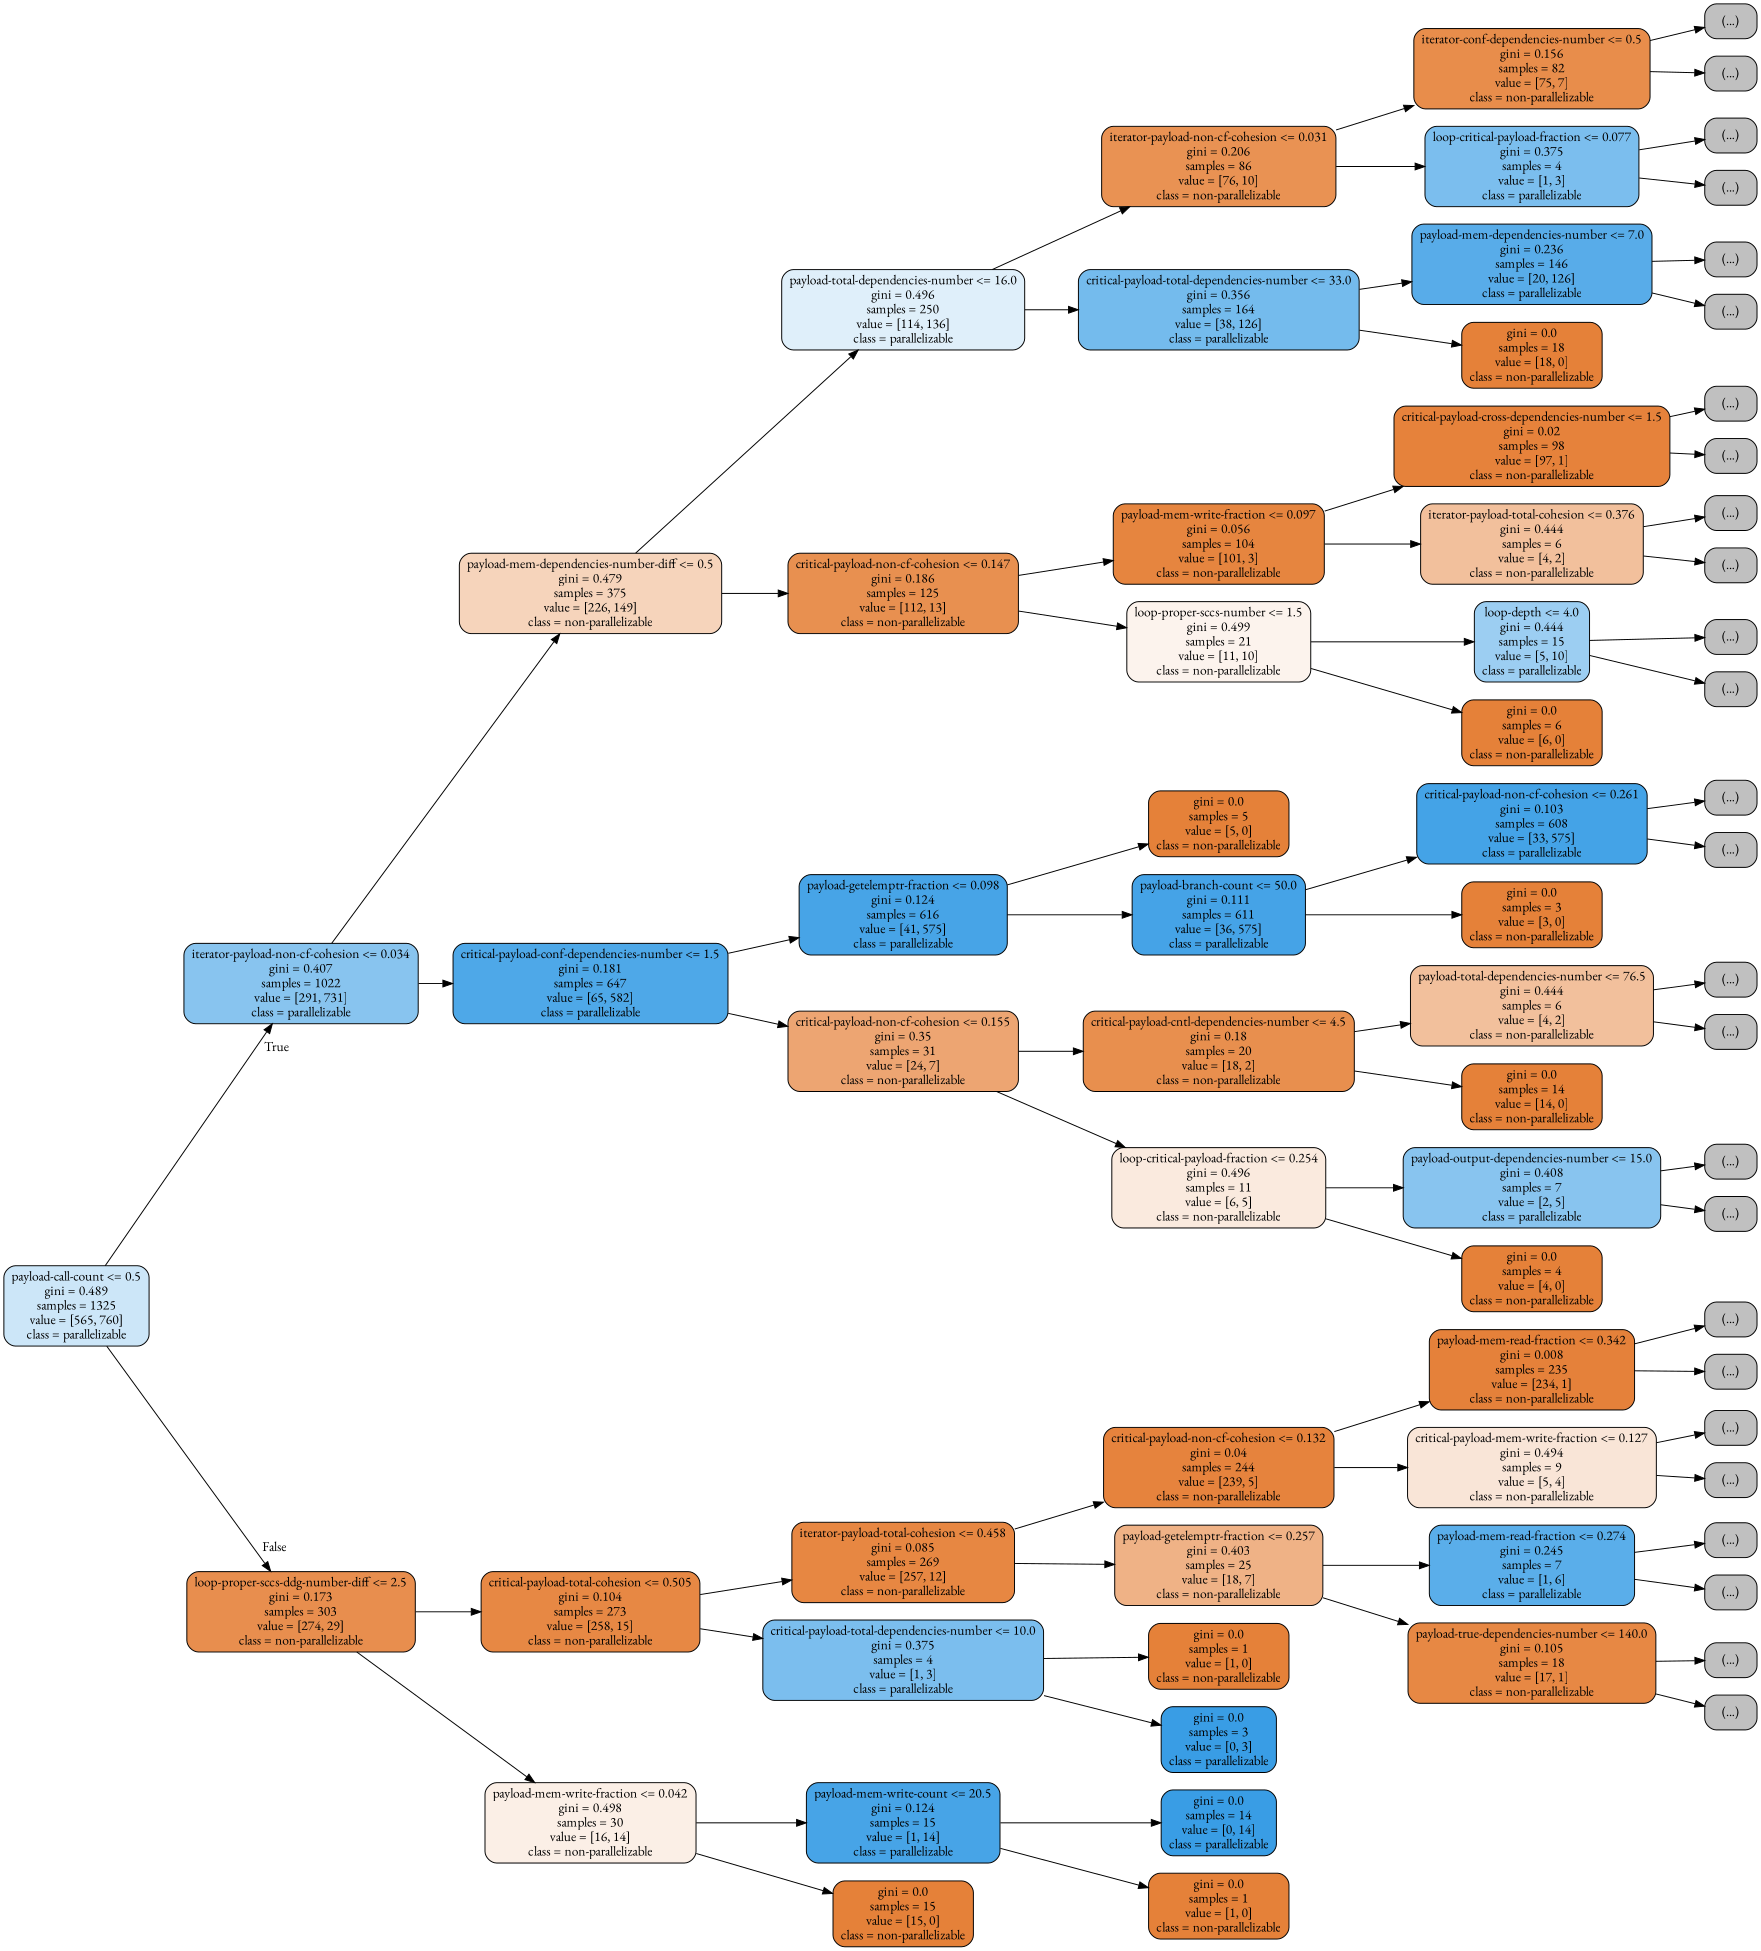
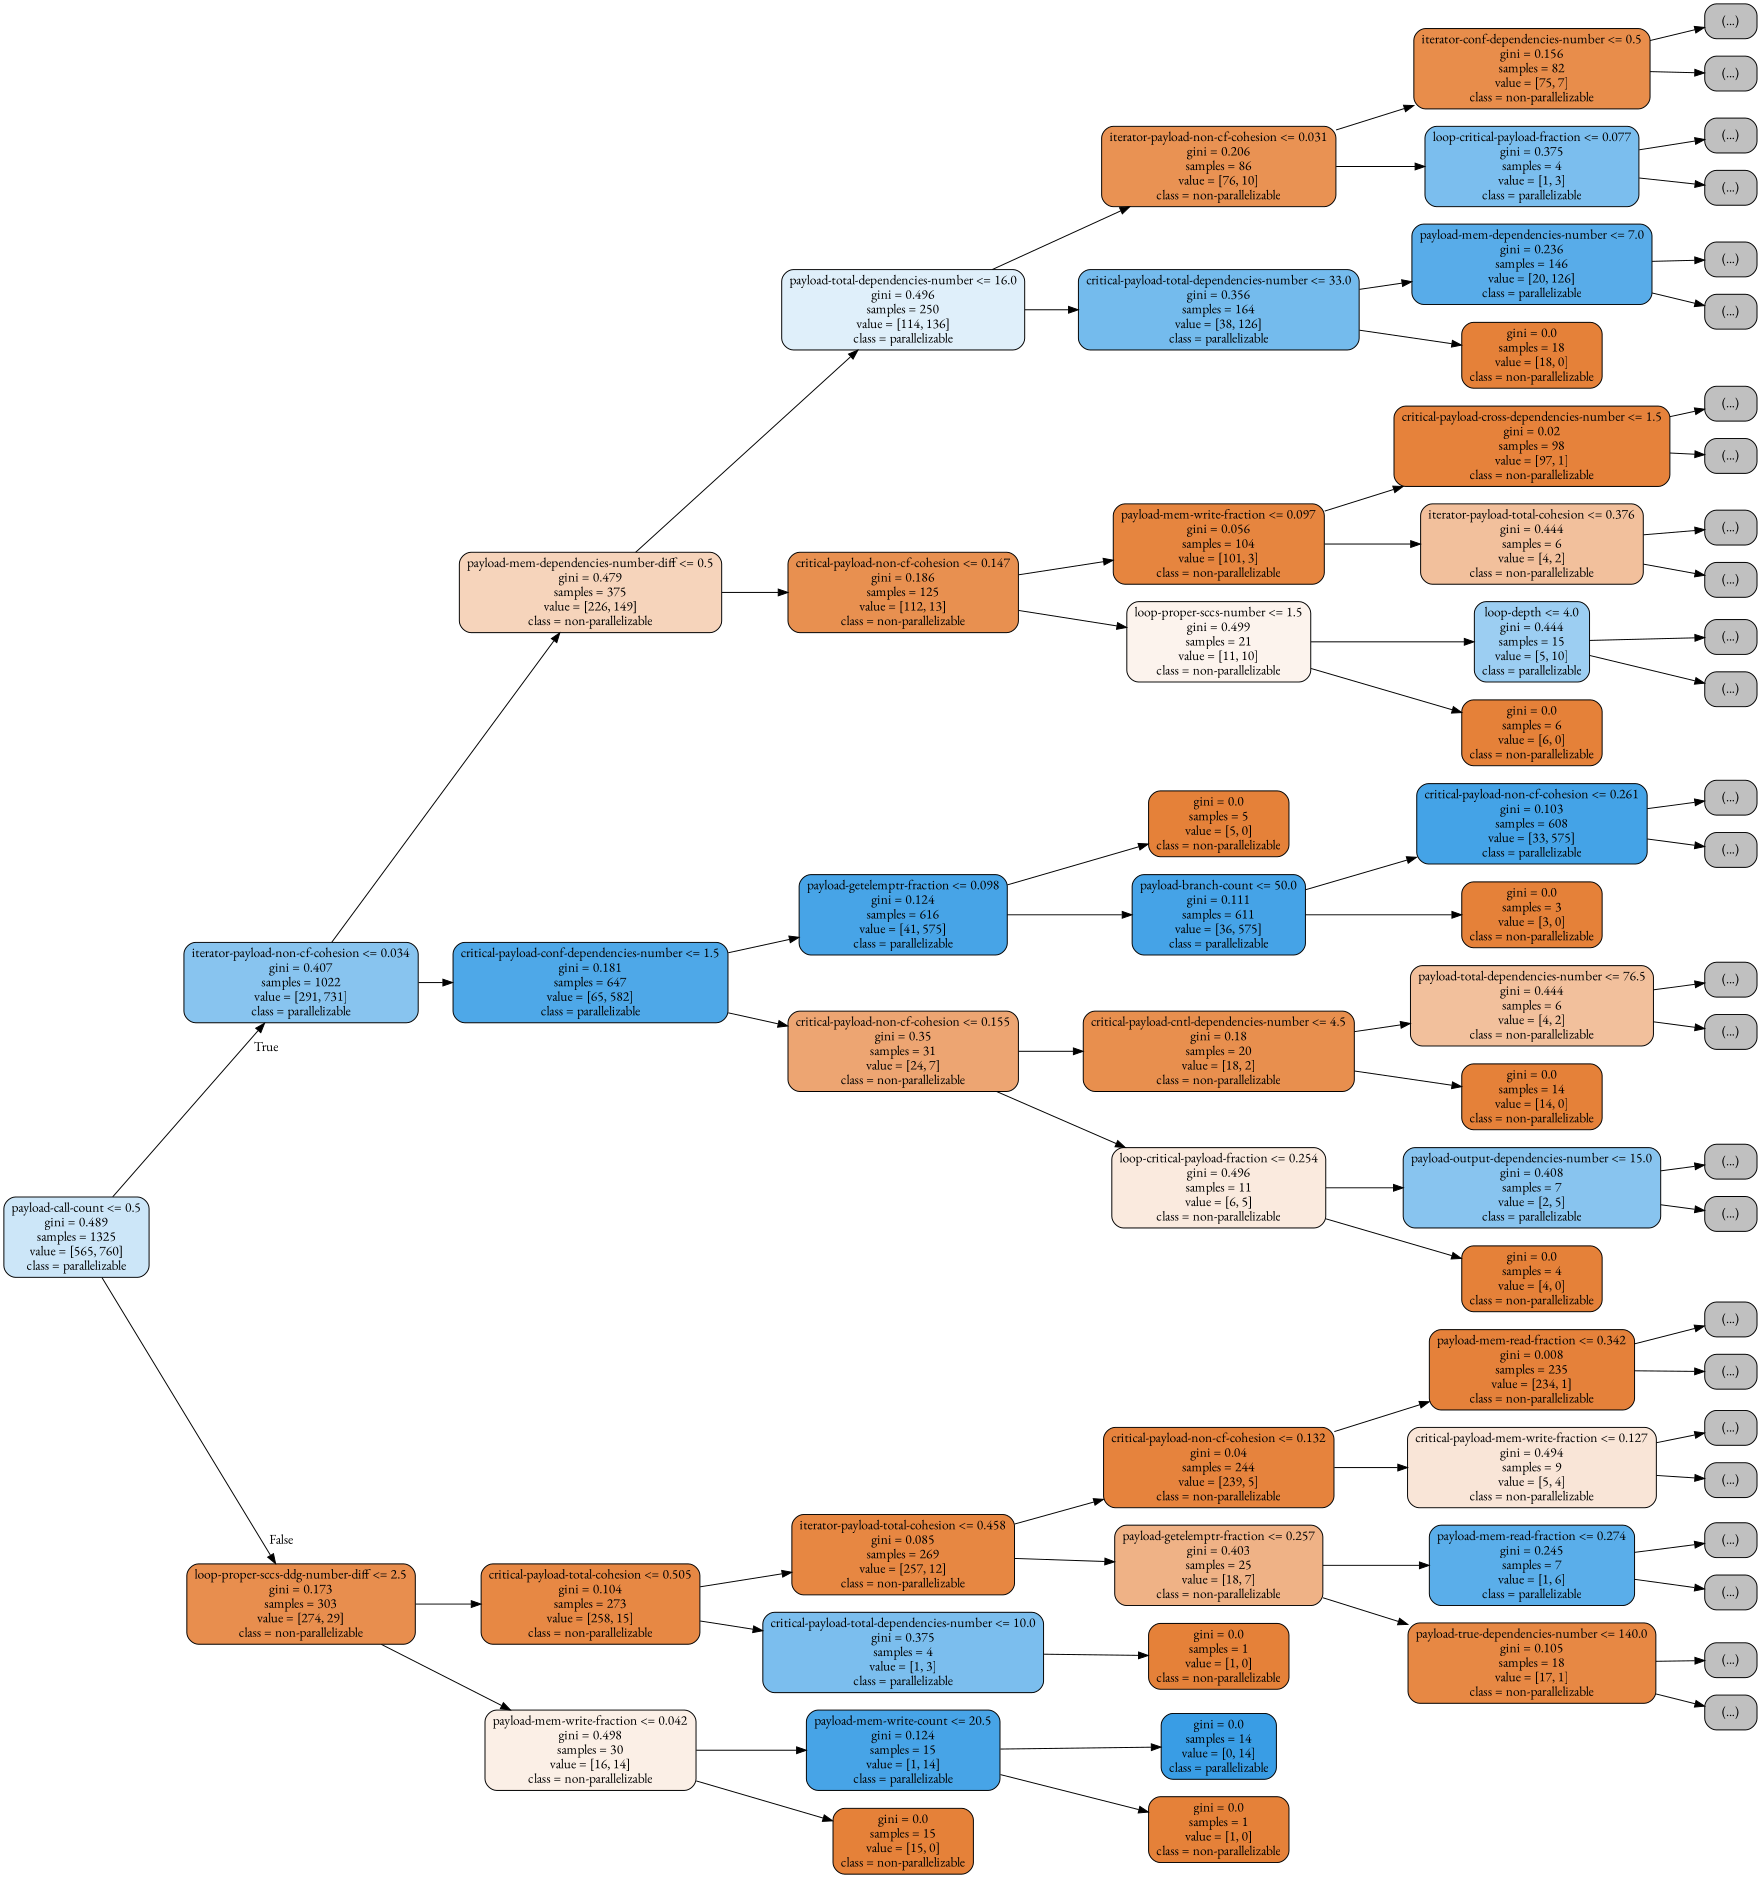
  digraph {
    rankdir=LR
    fontname="EB Garamond"
    node [color=black fillcolor="#C0C0C0" fontname="EB Garamond" shape=box style="filled, rounded"]
    edge [fontname="EB Garamond"]
    n1 [fillcolor="#399de541" label="payload-call-count <= 0.5\ngini = 0.489\nsamples = 1325\nvalue = [565, 760]\nclass = parallelizable"]
    n2 [fillcolor="#399de599" label="iterator-payload-non-cf-cohesion <= 0.034\ngini = 0.407\nsamples = 1022\nvalue = [291, 731]\nclass = parallelizable"]
    n3 [fillcolor="#e58139e4" label="loop-proper-sccs-ddg-number-diff <= 2.5\ngini = 0.173\nsamples = 303\nvalue = [274, 29]\nclass = non-parallelizable"]
    n4 [fillcolor="#e5813957" label="payload-mem-dependencies-number-diff <= 0.5\ngini = 0.479\nsamples = 375\nvalue = [226, 149]\nclass = non-parallelizable"]
    n5 [fillcolor="#399de5e3" label="critical-payload-conf-dependencies-number <= 1.5\ngini = 0.181\nsamples = 647\nvalue = [65, 582]\nclass = parallelizable"]
    n6 [fillcolor="#399de529" label="payload-total-dependencies-number <= 16.0\ngini = 0.496\nsamples = 250\nvalue = [114, 136]\nclass = parallelizable"]
    n7 [fillcolor="#e58139e1" label="critical-payload-non-cf-cohesion <= 0.147\ngini = 0.186\nsamples = 125\nvalue = [112, 13]\nclass = non-parallelizable"]
    n8 [fillcolor="#e58139dd" label="iterator-payload-non-cf-cohesion <= 0.031\ngini = 0.206\nsamples = 86\nvalue = [76, 10]\nclass = non-parallelizable"]
    n9 [fillcolor="#399de5b2" label="critical-payload-total-dependencies-number <= 33.0\ngini = 0.356\nsamples = 164\nvalue = [38, 126]\nclass = parallelizable"]
    n10 [fillcolor="#e58139e7" label="iterator-conf-dependencies-number <= 0.5\ngini = 0.156\nsamples = 82\nvalue = [75, 7]\nclass = non-parallelizable"]
    n11 [fillcolor="#399de5aa" label="loop-critical-payload-fraction <= 0.077\ngini = 0.375\nsamples = 4\nvalue = [1, 3]\nclass = parallelizable"]
    n12 [label="(...)"]
    n13 [label="(...)"]
    n14 [label="(...)"]
    n15 [label="(...)"]
    n16 [fillcolor="#399de5d7" label="payload-mem-dependencies-number <= 7.0\ngini = 0.236\nsamples = 146\nvalue = [20, 126]\nclass = parallelizable"]
    n17 [fillcolor="#e58139ff" label="gini = 0.0\nsamples = 18\nvalue = [18, 0]\nclass = non-parallelizable"]
    n18 [label="(...)"]
    n19 [label="(...)"]
    n20 [fillcolor="#e58139f7" label="payload-mem-write-fraction <= 0.097\ngini = 0.056\nsamples = 104\nvalue = [101, 3]\nclass = non-parallelizable"]
    n21 [fillcolor="#e5813917" label="loop-proper-sccs-number <= 1.5\ngini = 0.499\nsamples = 21\nvalue = [11, 10]\nclass = non-parallelizable"]
    n22 [fillcolor="#e58139fc" label="critical-payload-cross-dependencies-number <= 1.5\ngini = 0.02\nsamples = 98\nvalue = [97, 1]\nclass = non-parallelizable"]
    n23 [fillcolor="#e581397f" label="iterator-payload-total-cohesion <= 0.376\ngini = 0.444\nsamples = 6\nvalue = [4, 2]\nclass = non-parallelizable"]
    n24 [label="(...)"]
    n25 [label="(...)"]
    n26 [label="(...)"]
    n27 [label="(...)"]
    n28 [fillcolor="#399de57f" label="loop-depth <= 4.0\ngini = 0.444\nsamples = 15\nvalue = [5, 10]\nclass = parallelizable"]
    n29 [fillcolor="#e58139ff" label="gini = 0.0\nsamples = 6\nvalue = [6, 0]\nclass = non-parallelizable"]
    n30 [label="(...)"]
    n31 [label="(...)"]
    n32 [fillcolor="#399de5ed" label="payload-getelemptr-fraction <= 0.098\ngini = 0.124\nsamples = 616\nvalue = [41, 575]\nclass = parallelizable"]
    n33 [fillcolor="#e58139b5" label="critical-payload-non-cf-cohesion <= 0.155\ngini = 0.35\nsamples = 31\nvalue = [24, 7]\nclass = non-parallelizable"]
    n34 [fillcolor="#e58139ff" label="gini = 0.0\nsamples = 5\nvalue = [5, 0]\nclass = non-parallelizable"]
    n35 [fillcolor="#399de5ef" label="payload-branch-count <= 50.0\ngini = 0.111\nsamples = 611\nvalue = [36, 575]\nclass = parallelizable"]
    n36 [fillcolor="#399de5f0" label="critical-payload-non-cf-cohesion <= 0.261\ngini = 0.103\nsamples = 608\nvalue = [33, 575]\nclass = parallelizable"]
    n37 [fillcolor="#e58139ff" label="gini = 0.0\nsamples = 3\nvalue = [3, 0]\nclass = non-parallelizable"]
    n38 [label="(...)"]
    n39 [label="(...)"]
    n40 [fillcolor="#e58139e3" label="critical-payload-cntl-dependencies-number <= 4.5\ngini = 0.18\nsamples = 20\nvalue = [18, 2]\nclass = non-parallelizable"]
    n41 [fillcolor="#e581392a" label="loop-critical-payload-fraction <= 0.254\ngini = 0.496\nsamples = 11\nvalue = [6, 5]\nclass = non-parallelizable"]
    n42 [fillcolor="#e581397f" label="payload-total-dependencies-number <= 76.5\ngini = 0.444\nsamples = 6\nvalue = [4, 2]\nclass = non-parallelizable"]
    n43 [fillcolor="#e58139ff" label="gini = 0.0\nsamples = 14\nvalue = [14, 0]\nclass = non-parallelizable"]
    n44 [label="(...)"]
    n45 [label="(...)"]
    n46 [fillcolor="#399de599" label="payload-output-dependencies-number <= 15.0\ngini = 0.408\nsamples = 7\nvalue = [2, 5]\nclass = parallelizable"]
    n47 [fillcolor="#e58139ff" label="gini = 0.0\nsamples = 4\nvalue = [4, 0]\nclass = non-parallelizable"]
    n48 [label="(...)"]
    n49 [label="(...)"]
    n50 [fillcolor="#e58139f0" label="critical-payload-total-cohesion <= 0.505\ngini = 0.104\nsamples = 273\nvalue = [258, 15]\nclass = non-parallelizable"]
    n51 [fillcolor="#e5813920" label="payload-mem-write-fraction <= 0.042\ngini = 0.498\nsamples = 30\nvalue = [16, 14]\nclass = non-parallelizable"]
    n52 [fillcolor="#e58139f3" label="iterator-payload-total-cohesion <= 0.458\ngini = 0.085\nsamples = 269\nvalue = [257, 12]\nclass = non-parallelizable"]
    n53 [fillcolor="#399de5aa" label="critical-payload-total-dependencies-number <= 10.0\ngini = 0.375\nsamples = 4\nvalue = [1, 3]\nclass = parallelizable"]
    n54 [fillcolor="#e58139fa" label="critical-payload-non-cf-cohesion <= 0.132\ngini = 0.04\nsamples = 244\nvalue = [239, 5]\nclass = non-parallelizable"]
    n55 [fillcolor="#e581399c" label="payload-getelemptr-fraction <= 0.257\ngini = 0.403\nsamples = 25\nvalue = [18, 7]\nclass = non-parallelizable"]
    n56 [fillcolor="#e58139fe" label="payload-mem-read-fraction <= 0.342\ngini = 0.008\nsamples = 235\nvalue = [234, 1]\nclass = non-parallelizable"]
    n57 [fillcolor="#e5813933" label="critical-payload-mem-write-fraction <= 0.127\ngini = 0.494\nsamples = 9\nvalue = [5, 4]\nclass = non-parallelizable"]
    n58 [label="(...)"]
    n59 [label="(...)"]
    n60 [label="(...)"]
    n61 [label="(...)"]
    n62 [fillcolor="#399de5d4" label="payload-mem-read-fraction <= 0.274\ngini = 0.245\nsamples = 7\nvalue = [1, 6]\nclass = parallelizable"]
    n63 [fillcolor="#e58139f0" label="payload-true-dependencies-number <= 140.0\ngini = 0.105\nsamples = 18\nvalue = [17, 1]\nclass = non-parallelizable"]
    n64 [label="(...)"]
    n65 [label="(...)"]
    n66 [label="(...)"]
    n67 [label="(...)"]
    n68 [fillcolor="#e58139ff" label="gini = 0.0\nsamples = 1\nvalue = [1, 0]\nclass = non-parallelizable"]
-   n69 [fillcolor="#399de5ff" label="gini = 0.0\nsamples = 3\nvalue = [0, 3]\nclass = parallelizable"]
    n70 [fillcolor="#399de5ed" label="payload-mem-write-count <= 20.5\ngini = 0.124\nsamples = 15\nvalue = [1, 14]\nclass = parallelizable"]
    n71 [fillcolor="#e58139ff" label="gini = 0.0\nsamples = 15\nvalue = [15, 0]\nclass = non-parallelizable"]
    n72 [fillcolor="#399de5ff" label="gini = 0.0\nsamples = 14\nvalue = [0, 14]\nclass = parallelizable"]
    n73 [fillcolor="#e58139ff" label="gini = 0.0\nsamples = 1\nvalue = [1, 0]\nclass = non-parallelizable"]
    n1 -> n2 [headlabel=True labelangle=45 labeldistance=2.5]
    n1 -> n3 [headlabel=False labelangle=-45 labeldistance=2.5]
    n2 -> n4
    n2 -> n5
    n3 -> n50
    n3 -> n51
    n4 -> n6
    n4 -> n7
    n5 -> n32
    n5 -> n33
    n6 -> n8
    n6 -> n9
    n7 -> n20
    n7 -> n21
    n8 -> n10
    n8 -> n11
    n9 -> n16
    n9 -> n17
    n10 -> n12
    n10 -> n13
    n11 -> n14
    n11 -> n15
    n16 -> n18
    n16 -> n19
    n20 -> n22
    n20 -> n23
    n21 -> n28
    n21 -> n29
    n22 -> n24
    n22 -> n25
    n23 -> n26
    n23 -> n27
    n28 -> n30
    n28 -> n31
    n32 -> n34
    n32 -> n35
    n33 -> n40
    n33 -> n41
    n35 -> n36
    n35 -> n37
    n36 -> n38
    n36 -> n39
    n40 -> n42
    n40 -> n43
    n41 -> n46
    n41 -> n47
    n42 -> n44
    n42 -> n45
    n46 -> n48
    n46 -> n49
    n50 -> n52
    n50 -> n53
    n51 -> n70
    n51 -> n71
    n52 -> n54
    n52 -> n55
    n53 -> n68
-   n53 -> n69
    n54 -> n56
    n54 -> n57
    n55 -> n62
    n55 -> n63
    n56 -> n58
    n56 -> n59
    n57 -> n60
    n57 -> n61
    n62 -> n64
    n62 -> n65
    n63 -> n66
    n63 -> n67
    n70 -> n72
    n70 -> n73
  }
